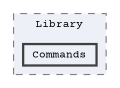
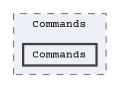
  digraph {
    compound=true
    fontname="Courier Prime"
    n1 [color=grey25 fillcolor="#edf0f7" fontname="Courier Prime" fontsize=10 height=0.2 label=Commands shape=box style="filled,bold" width=0.4]
    subgraph cluster_1 {
      bgcolor="#edf0f7"
      fontsize=10
-     label=Library
+     label=Commands
      pencolor=grey50
      style="filled,dashed"
      n1
    }
  }
